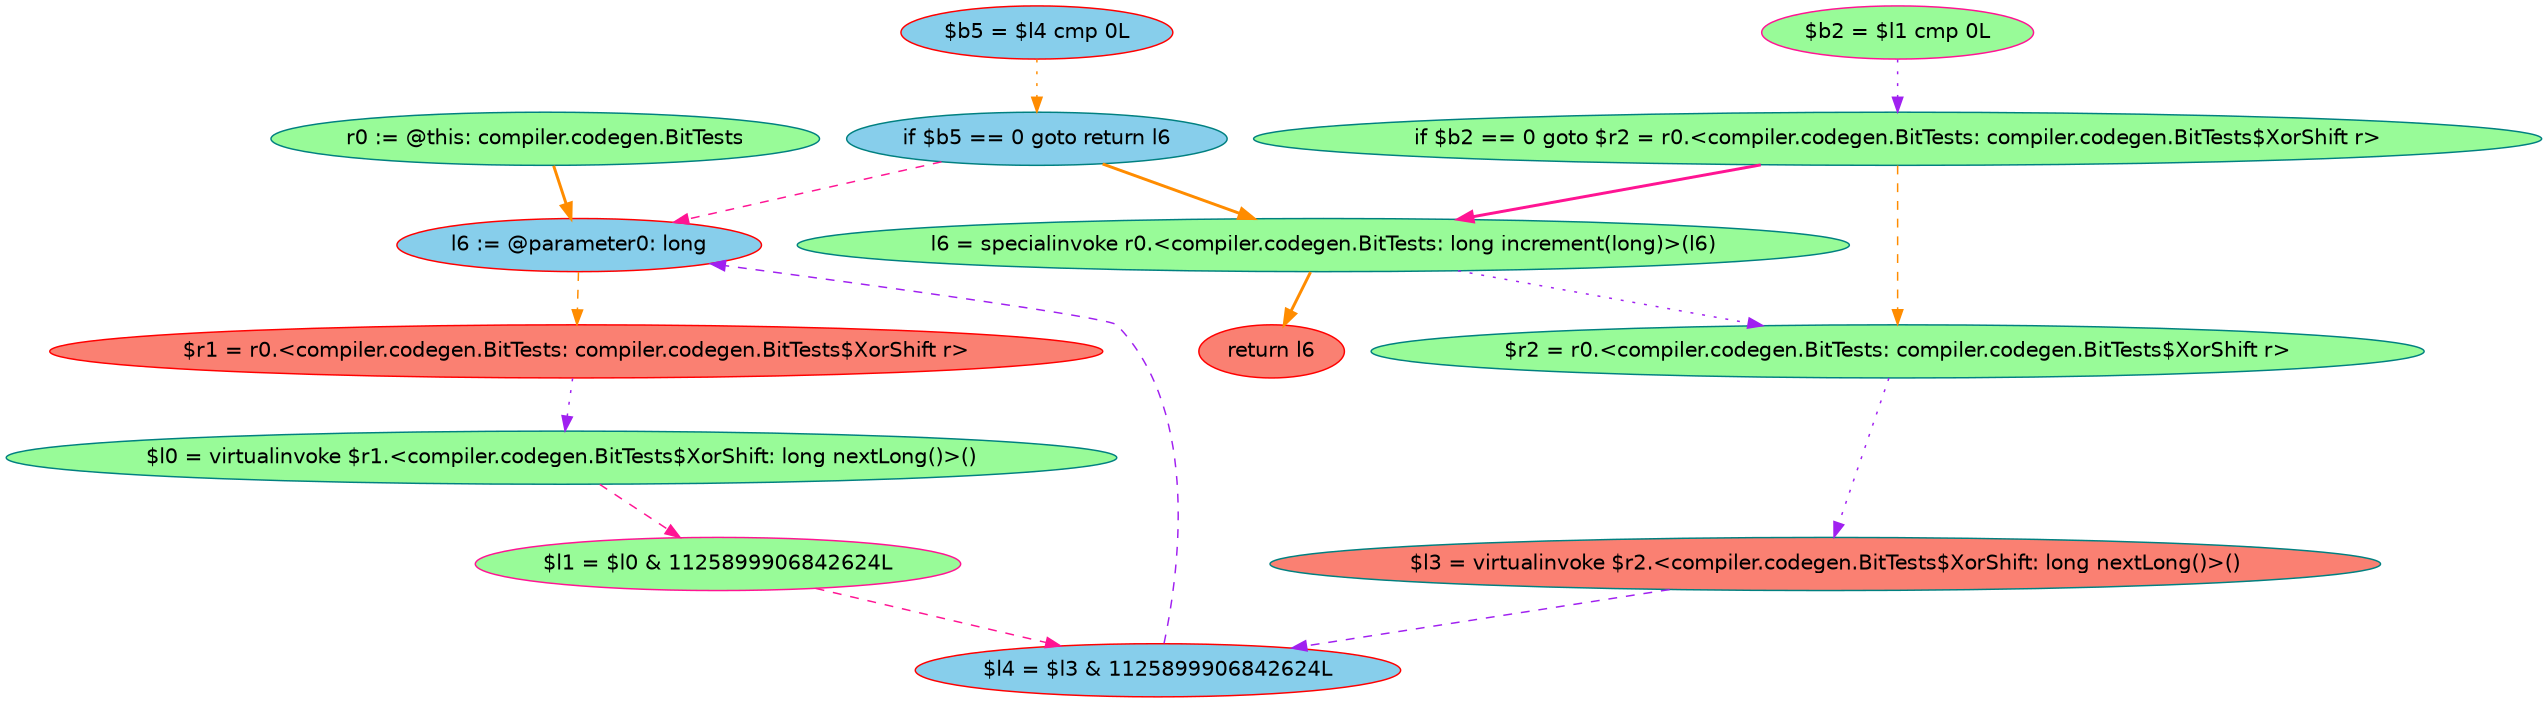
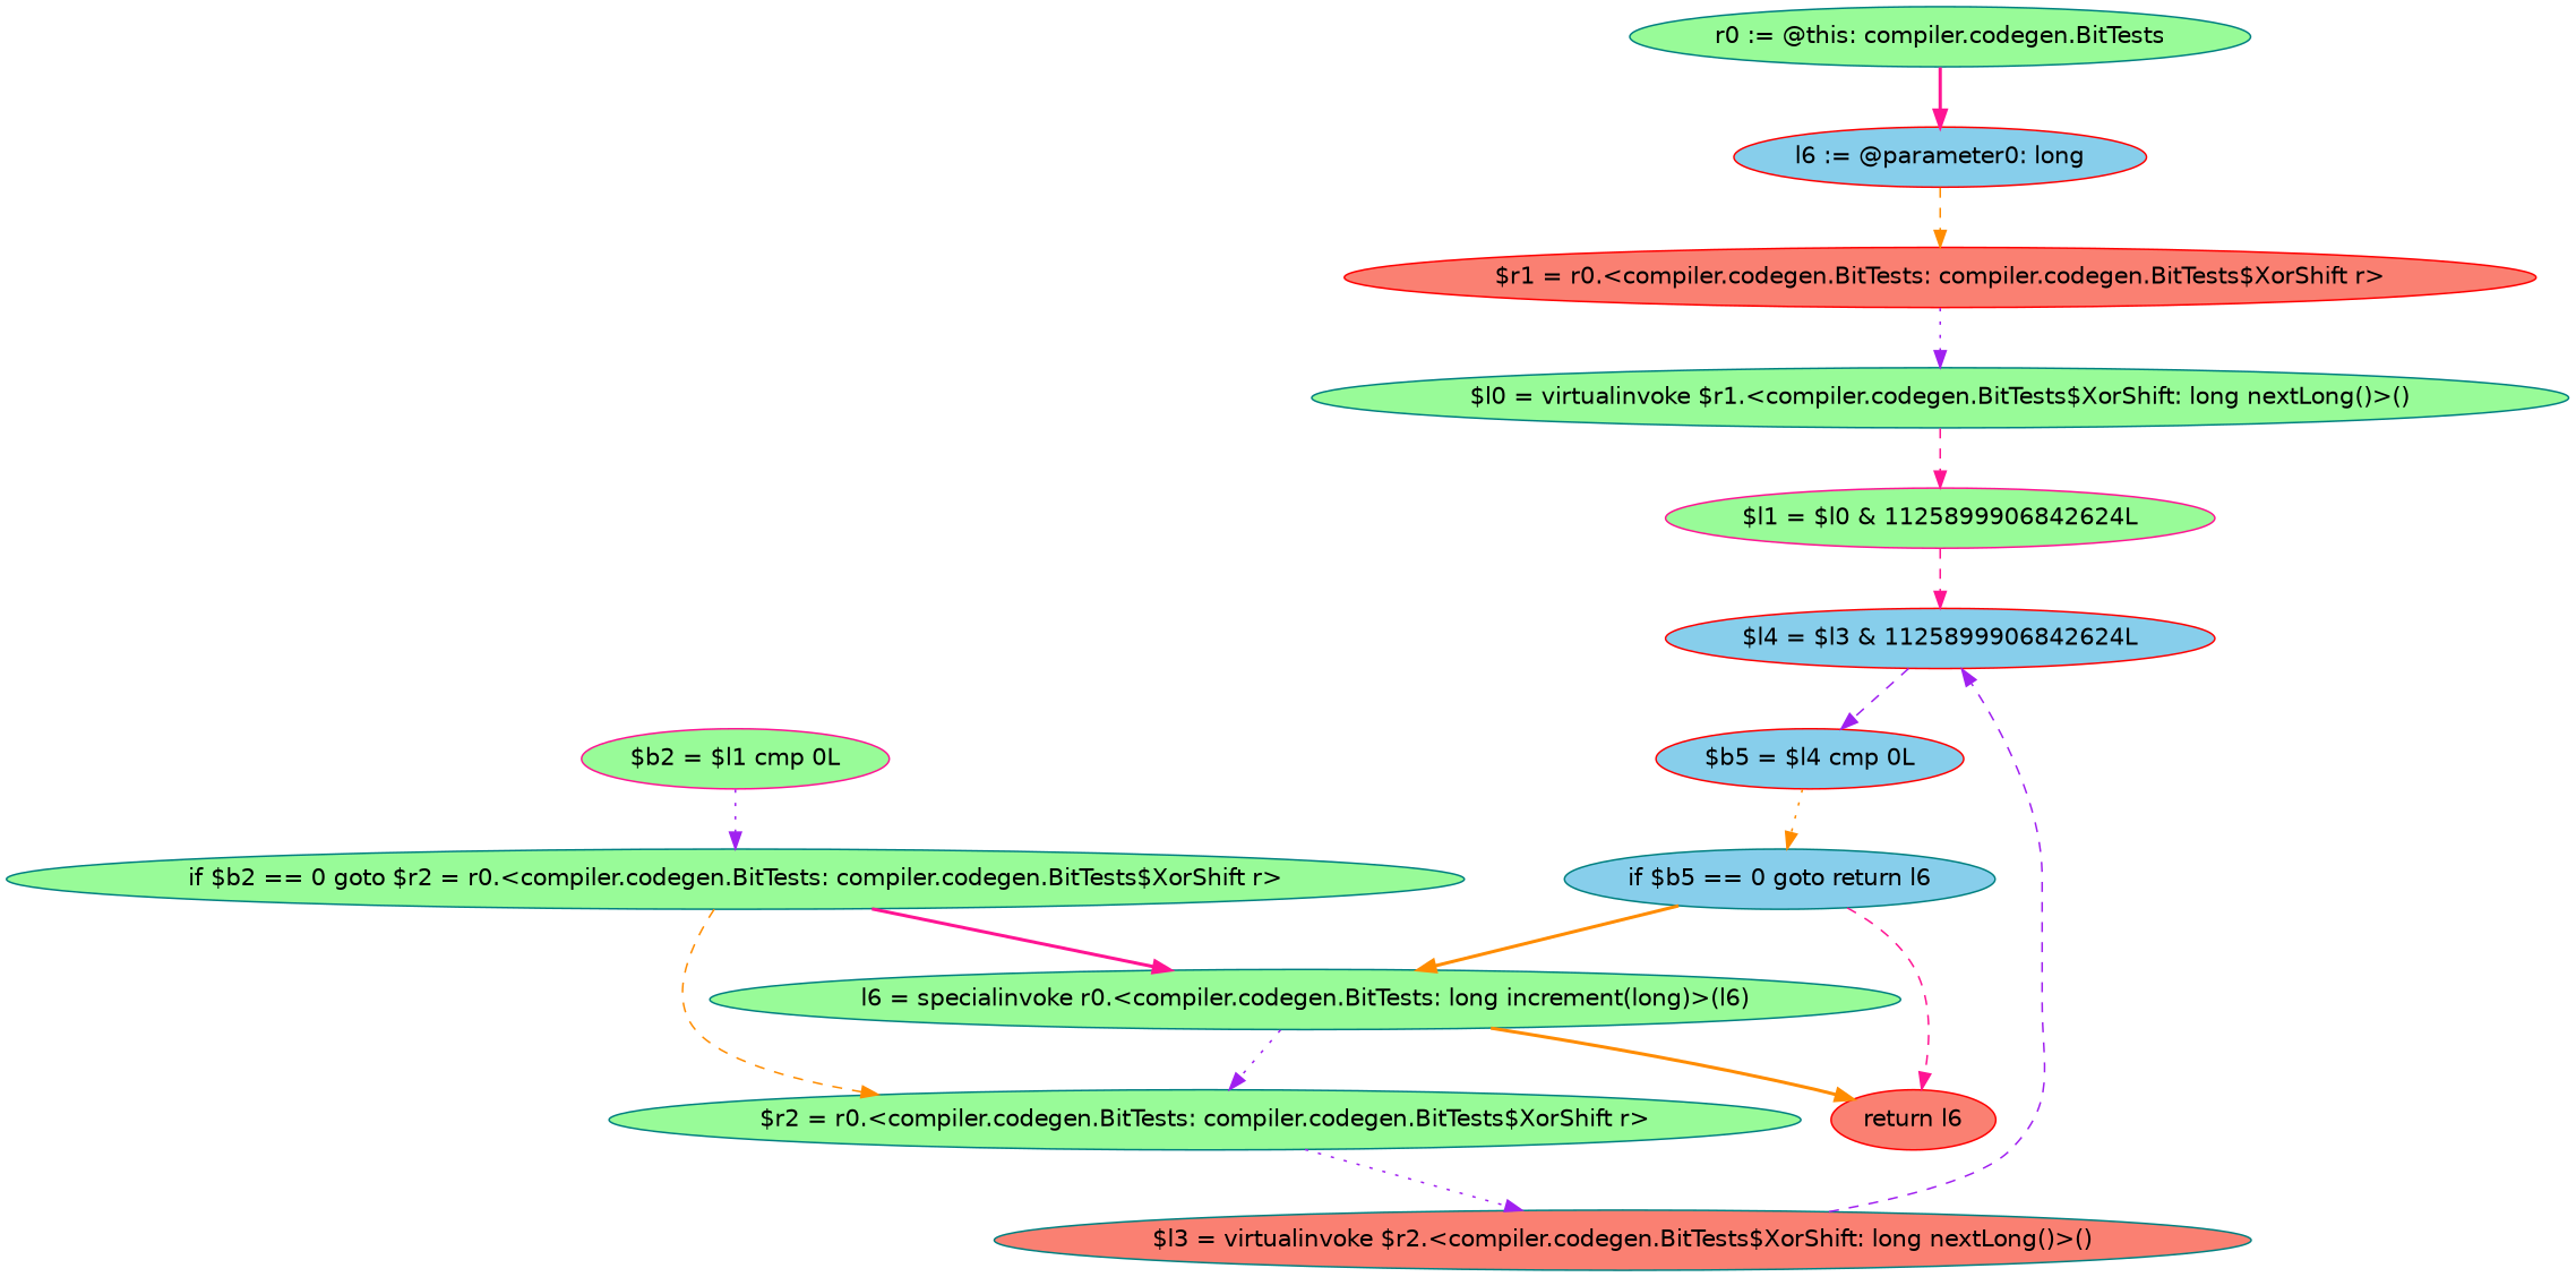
  digraph {
    fontname="DejaVu Sans"
    node [color=teal fillcolor=palegreen fontname="DejaVu Sans" style=filled]
    edge [color=purple fontname="DejaVu Sans" style=dashed]
    "l6 := @parameter0: long" [color=red fillcolor=skyblue]
    "r0 := @this: compiler.codegen.BitTests"
    "$r1 = r0.<compiler.codegen.BitTests: compiler.codegen.BitTests$XorShift r>" [color=red fillcolor=salmon]
    "$l0 = virtualinvoke $r1.<compiler.codegen.BitTests$XorShift: long nextLong()>()"
    "$l1 = $l0 & 1125899906842624L" [color=deeppink]
    "$l4 = $l3 & 1125899906842624L" [color=red fillcolor=skyblue]
    "$b2 = $l1 cmp 0L" [color=deeppink]
    "if $b2 == 0 goto $r2 = r0.<compiler.codegen.BitTests: compiler.codegen.BitTests$XorShift r>"
    "l6 = specialinvoke r0.<compiler.codegen.BitTests: long increment(long)>(l6)"
    "$r2 = r0.<compiler.codegen.BitTests: compiler.codegen.BitTests$XorShift r>"
    "return l6" [color=red fillcolor=salmon]
    "$l3 = virtualinvoke $r2.<compiler.codegen.BitTests$XorShift: long nextLong()>()" [fillcolor=salmon]
    "$b5 = $l4 cmp 0L" [color=red fillcolor=skyblue]
    "if $b5 == 0 goto return l6" [fillcolor=skyblue]
    "l6 := @parameter0: long" -> "$r1 = r0.<compiler.codegen.BitTests: compiler.codegen.BitTests$XorShift r>" [color=darkorange]
-   "r0 := @this: compiler.codegen.BitTests" -> "l6 := @parameter0: long" [color=darkorange style=bold]
+   "r0 := @this: compiler.codegen.BitTests" -> "l6 := @parameter0: long" [color=deeppink style=bold]
    "$r1 = r0.<compiler.codegen.BitTests: compiler.codegen.BitTests$XorShift r>" -> "$l0 = virtualinvoke $r1.<compiler.codegen.BitTests$XorShift: long nextLong()>()" [style=dotted]
    "$l0 = virtualinvoke $r1.<compiler.codegen.BitTests$XorShift: long nextLong()>()" -> "$l1 = $l0 & 1125899906842624L" [color=deeppink]
    "$l1 = $l0 & 1125899906842624L" -> "$l4 = $l3 & 1125899906842624L" [color=deeppink]
-   "$l4 = $l3 & 1125899906842624L" -> "l6 := @parameter0: long"
+   "$l4 = $l3 & 1125899906842624L" -> "$b5 = $l4 cmp 0L"
    "$b2 = $l1 cmp 0L" -> "if $b2 == 0 goto $r2 = r0.<compiler.codegen.BitTests: compiler.codegen.BitTests$XorShift r>" [style=dotted]
    "if $b2 == 0 goto $r2 = r0.<compiler.codegen.BitTests: compiler.codegen.BitTests$XorShift r>" -> "l6 = specialinvoke r0.<compiler.codegen.BitTests: long increment(long)>(l6)" [color=deeppink style=bold]
    "if $b2 == 0 goto $r2 = r0.<compiler.codegen.BitTests: compiler.codegen.BitTests$XorShift r>" -> "$r2 = r0.<compiler.codegen.BitTests: compiler.codegen.BitTests$XorShift r>" [color=darkorange]
    "l6 = specialinvoke r0.<compiler.codegen.BitTests: long increment(long)>(l6)" -> "$r2 = r0.<compiler.codegen.BitTests: compiler.codegen.BitTests$XorShift r>" [style=dotted]
    "l6 = specialinvoke r0.<compiler.codegen.BitTests: long increment(long)>(l6)" -> "return l6" [color=darkorange style=bold]
    "$r2 = r0.<compiler.codegen.BitTests: compiler.codegen.BitTests$XorShift r>" -> "$l3 = virtualinvoke $r2.<compiler.codegen.BitTests$XorShift: long nextLong()>()" [style=dotted]
    "$l3 = virtualinvoke $r2.<compiler.codegen.BitTests$XorShift: long nextLong()>()" -> "$l4 = $l3 & 1125899906842624L"
    "$b5 = $l4 cmp 0L" -> "if $b5 == 0 goto return l6" [color=darkorange style=dotted]
    "if $b5 == 0 goto return l6" -> "l6 = specialinvoke r0.<compiler.codegen.BitTests: long increment(long)>(l6)" [color=darkorange style=bold]
-   "if $b5 == 0 goto return l6" -> "l6 := @parameter0: long" [color=deeppink]
+   "if $b5 == 0 goto return l6" -> "return l6" [color=deeppink]
  }
